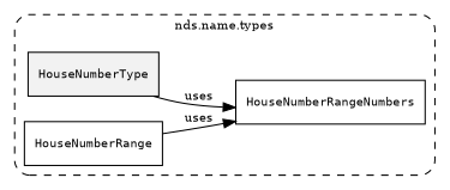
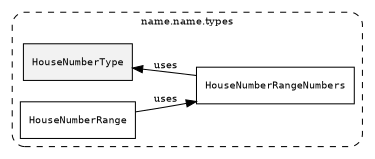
  digraph {
    fontname="DejaVu Serif"
    fontsize=10
    rankdir=LR
    node [fontname="DejaVu Serif" fontsize=10 shape=box]
    edge [fontname="DejaVu Serif" fontsize=10]
    n1 [fillcolor="#0000000D" label=<<font face="monospace"><table align="center" border="0" cellspacing="0" cellpadding="0"><tr><td href="../../../content/packages/nds.name.types.html#Enum-HouseNumberType" title="Enum defined in nds.name.types">HouseNumberType</td></tr></table></font>> style=filled]
    n2 [label=<<font face="monospace"><table align="center" border="0" cellspacing="0" cellpadding="0"><tr><td href="../../../content/packages/nds.name.types.html#Structure-HouseNumberRange" title="Structure defined in nds.name.types">HouseNumberRange</td></tr></table></font>>]
    n3 [label=<<font face="monospace"><table align="center" border="0" cellspacing="0" cellpadding="0"><tr><td href="../../../content/packages/nds.name.types.html#Choice-HouseNumberRangeNumbers" title="Choice defined in nds.name.types">HouseNumberRangeNumbers</td></tr></table></font>>]
    subgraph cluster_1 {
-     label="nds.name.types"
+     label="name.name.types"
      style="dashed, rounded"
      n1
      n2
      n3
    }
    n2 -> n3 [label=uses]
-   n1 -> n3 [label=uses]
+   n3 -> n1 [label=uses]
  }
